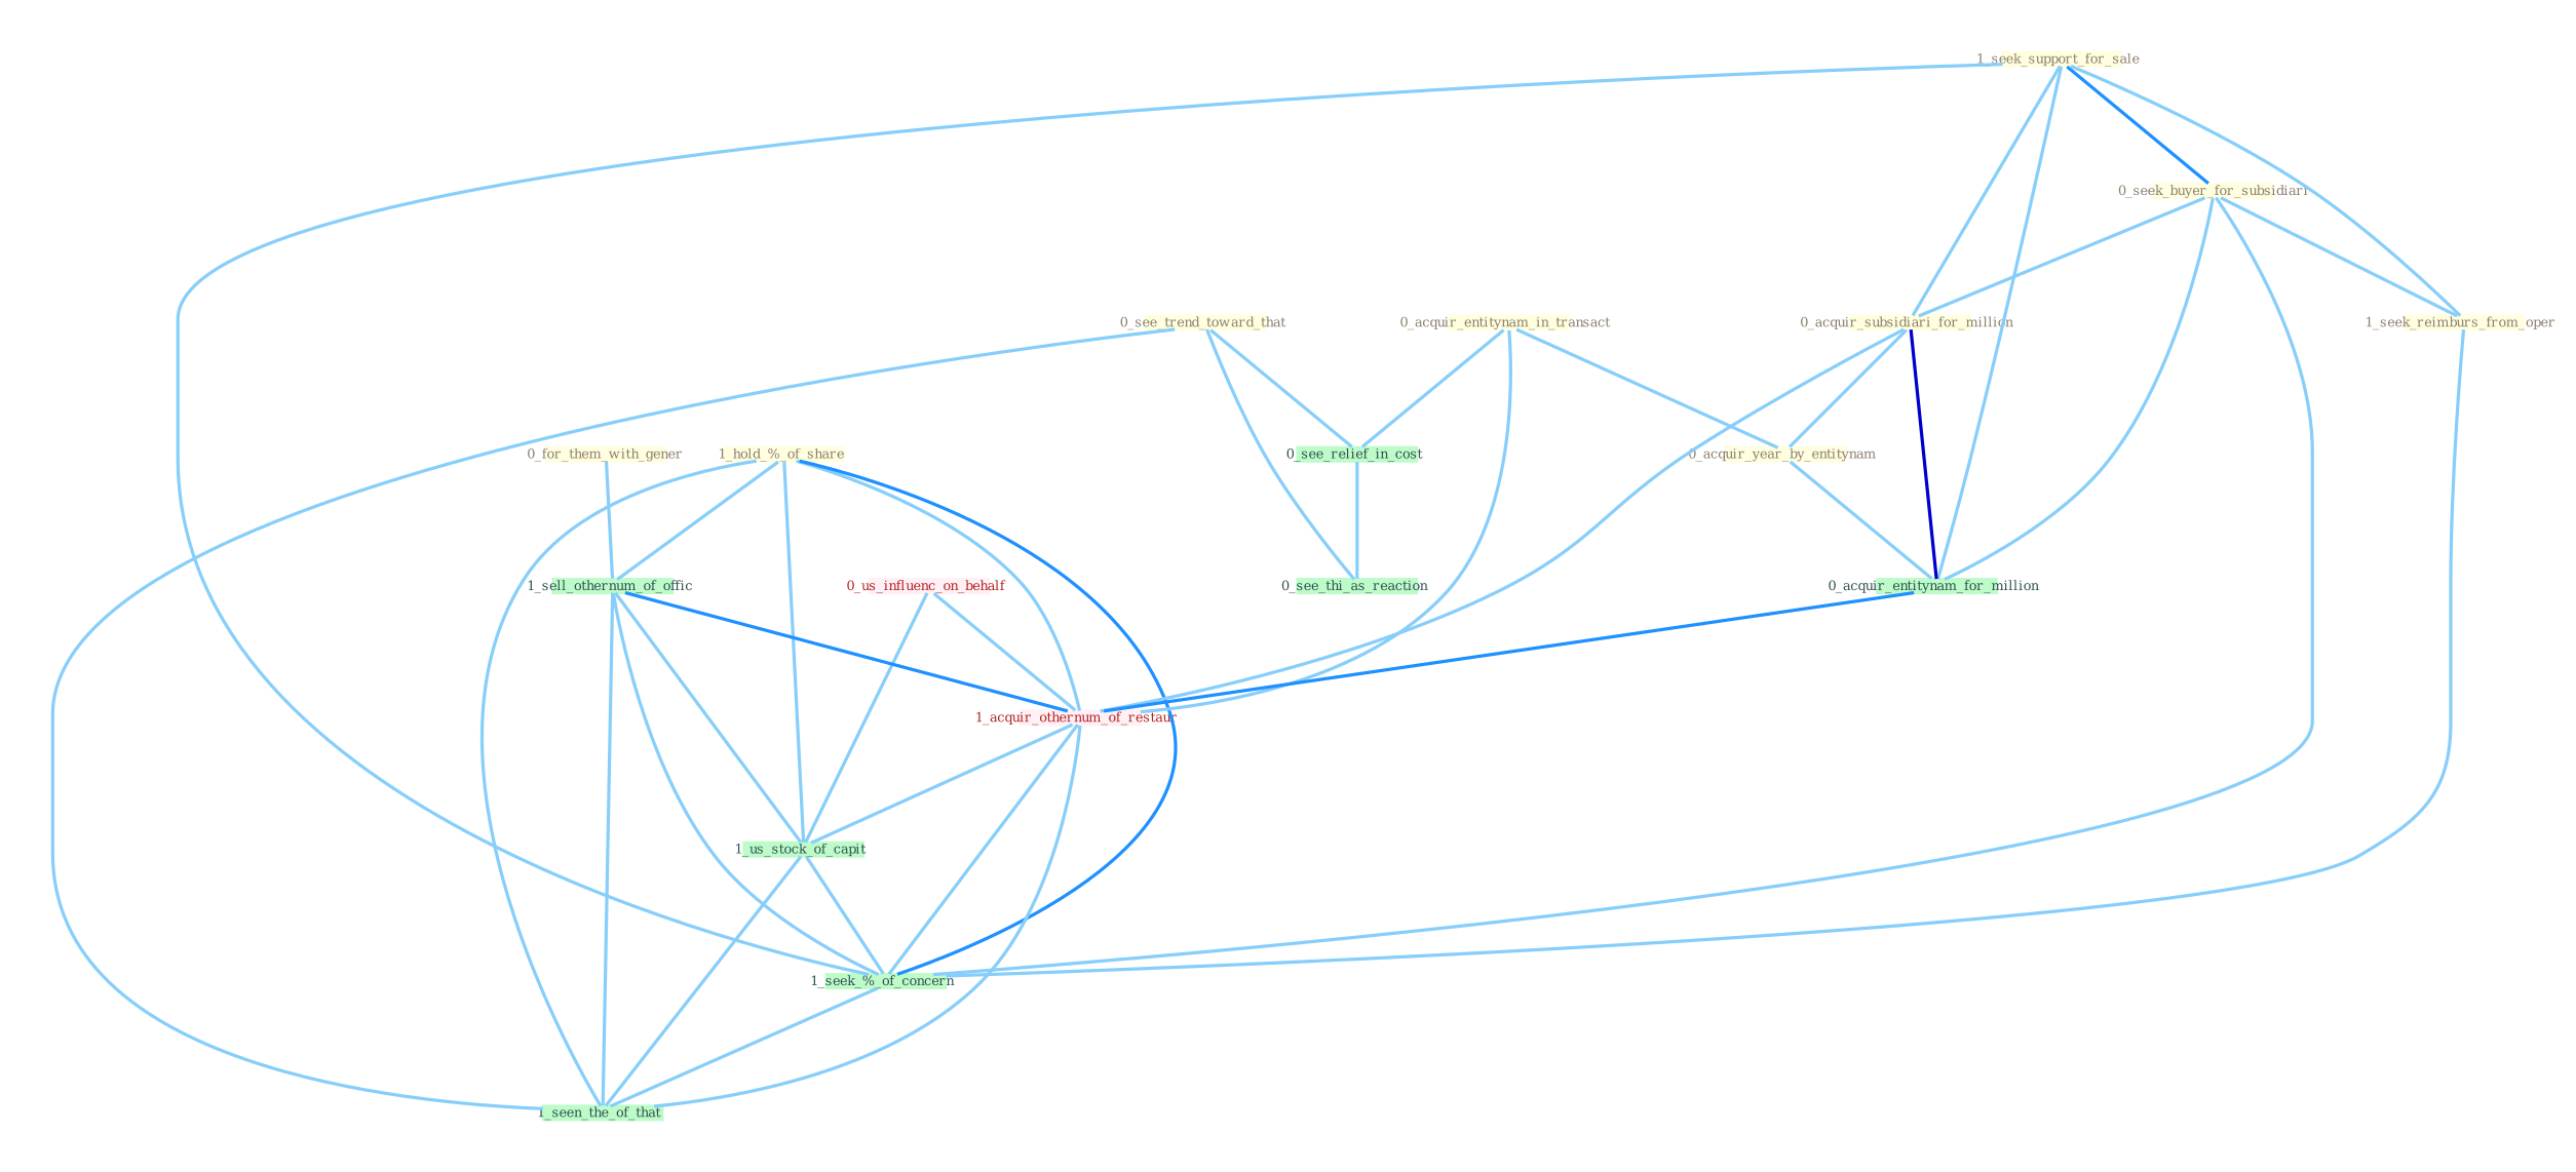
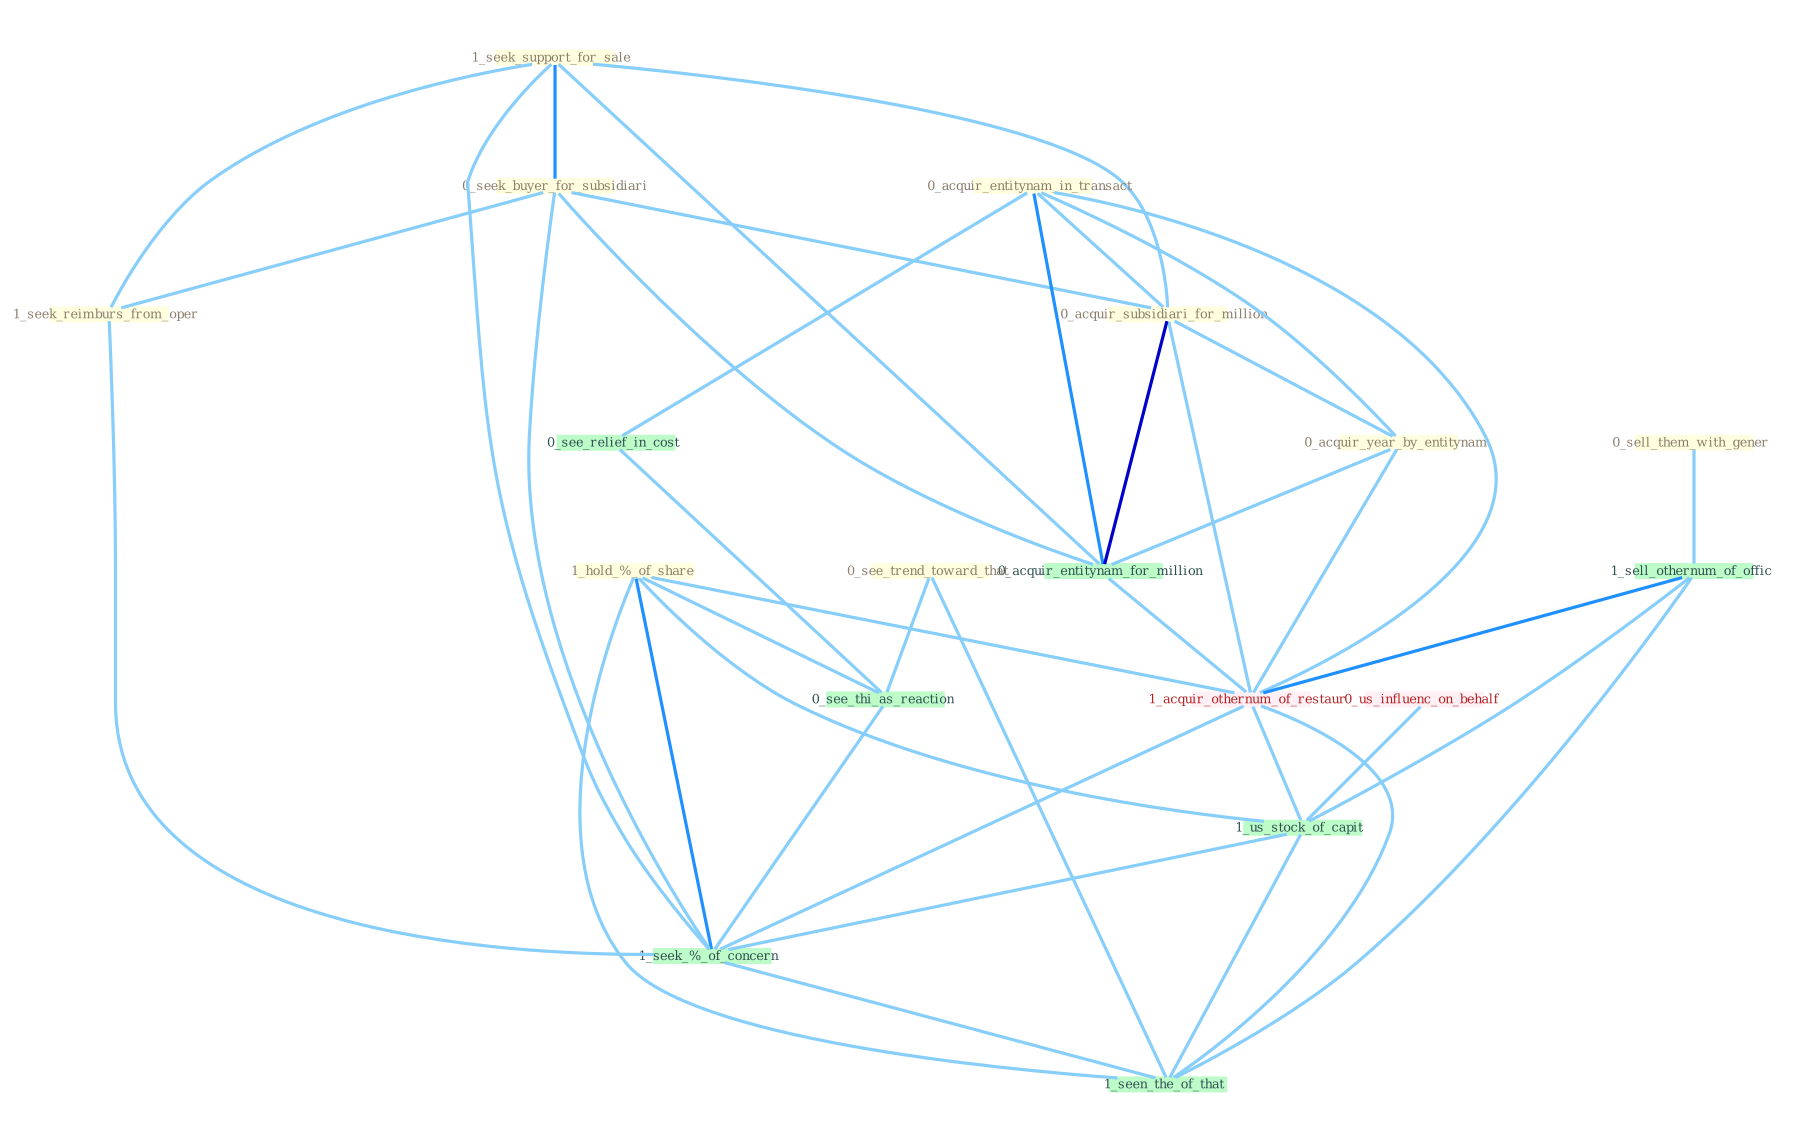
  graph {
    node [color="#ffffe0" fixedsize=true fontcolor="#8b7d6b" fontsize=4 shape=polygon style=filled]
    edge [color="#87cefa" w=1]
    "1_hold_%_of_share " [height=.06 width=.5]
    "1_seek_support_for_sale " [height=.06 width=.5]
    "0_see_trend_toward_that " [height=.06 width=.5]
    n4 [height=.06 label="0_seek_buyer_for_subsidiari" width=.5]
-   "0_sell_them_with_gener " [height=.06 width=.5 label="0_for_them_with_gener"]
+   "0_sell_them_with_gener " [height=.06 width=.5]
    "0_acquir_entitynam_in_transact " [height=.06 width=.5]
    "0_acquir_subsidiari_for_million " [height=.06 width=.5]
    "1_seek_reimburs_from_oper " [height=.06 width=.5]
    "0_acquir_year_by_entitynam " [height=.06 width=.5]
    "0_us_influenc_on_behalf " [color="#fff0f5" fontcolor="#b22222" height=.06 width=.5]
    "1_acquir_othernum_of_restaur " [color="#fff0f5" fontcolor="#b22222" height=.06 width=.5]
    "1_sell_othernum_of_offic " [color="#BDFCC9" fontcolor="#2f4f4f" height=.06 width=.5]
    "1_us_stock_of_capit " [color="#BDFCC9" fontcolor="#2f4f4f" height=.06 width=.5]
    "1_seek_%_of_concern " [color="#BDFCC9" fontcolor="#2f4f4f" height=.06 width=.5]
    "1_seen_the_of_that " [color="#BDFCC9" fontcolor="#2f4f4f" height=.06 width=.5]
    "0_acquir_entitynam_for_million " [color="#BDFCC9" fontcolor="#2f4f4f" height=.06 width=.5]
    "0_see_relief_in_cost " [color="#BDFCC9" fontcolor="#2f4f4f" height=.06 width=.5]
    "0_see_thi_as_reaction " [color="#BDFCC9" fontcolor="#2f4f4f" height=.06 width=.5]
    subgraph sub_1 {
      "1_hold_%_of_share "
      "1_seek_support_for_sale "
      "0_see_trend_toward_that "
      n4
      "0_sell_them_with_gener "
      "0_acquir_entitynam_in_transact "
      "0_acquir_subsidiari_for_million "
      "1_seek_reimburs_from_oper "
      "0_acquir_year_by_entitynam "
    }
    subgraph sub_2 {
      "0_us_influenc_on_behalf "
      "1_acquir_othernum_of_restaur "
    }
    "1_hold_%_of_share " -- "1_acquir_othernum_of_restaur "
-   "1_hold_%_of_share " -- "1_sell_othernum_of_offic "
+   "1_hold_%_of_share " -- "0_see_thi_as_reaction "
    "1_hold_%_of_share " -- "1_us_stock_of_capit "
    "1_hold_%_of_share " -- "1_seek_%_of_concern " [color="#1e90ff" w=2]
    "1_hold_%_of_share " -- "1_seen_the_of_that "
    "1_seek_support_for_sale " -- n4 [color="#1e90ff" w=2]
    "1_seek_support_for_sale " -- "0_acquir_subsidiari_for_million "
    "1_seek_support_for_sale " -- "1_seek_reimburs_from_oper "
    "1_seek_support_for_sale " -- "1_seek_%_of_concern "
    "1_seek_support_for_sale " -- "0_acquir_entitynam_for_million "
    "0_see_trend_toward_that " -- "1_seen_the_of_that "
-   "0_see_trend_toward_that " -- "0_see_relief_in_cost "
    "0_see_trend_toward_that " -- "0_see_thi_as_reaction "
    n4 -- "0_acquir_subsidiari_for_million "
    n4 -- "1_seek_reimburs_from_oper "
    n4 -- "1_seek_%_of_concern "
    n4 -- "0_acquir_entitynam_for_million "
    "0_sell_them_with_gener " -- "1_sell_othernum_of_offic "
+   "0_acquir_entitynam_in_transact " -- "0_acquir_subsidiari_for_million "
    "0_acquir_entitynam_in_transact " -- "0_acquir_year_by_entitynam "
    "0_acquir_entitynam_in_transact " -- "1_acquir_othernum_of_restaur "
+   "0_acquir_entitynam_in_transact " -- "0_acquir_entitynam_for_million " [color="#1e90ff" w=2]
    "0_acquir_entitynam_in_transact " -- "0_see_relief_in_cost "
    "0_acquir_subsidiari_for_million " -- "0_acquir_year_by_entitynam "
    "0_acquir_subsidiari_for_million " -- "1_acquir_othernum_of_restaur "
    "0_acquir_subsidiari_for_million " -- "0_acquir_entitynam_for_million " [color="#0000cd" w=3]
    "1_seek_reimburs_from_oper " -- "1_seek_%_of_concern "
-   "0_us_influenc_on_behalf " -- "1_acquir_othernum_of_restaur "
+   "0_acquir_year_by_entitynam " -- "1_acquir_othernum_of_restaur "
    "0_acquir_year_by_entitynam " -- "0_acquir_entitynam_for_million "
    "0_us_influenc_on_behalf " -- "1_us_stock_of_capit "
    "1_acquir_othernum_of_restaur " -- "1_us_stock_of_capit "
    "1_acquir_othernum_of_restaur " -- "1_seek_%_of_concern "
    "1_acquir_othernum_of_restaur " -- "1_seen_the_of_that "
    "1_sell_othernum_of_offic " -- "1_acquir_othernum_of_restaur " [color="#1e90ff" w=2]
    "1_sell_othernum_of_offic " -- "1_us_stock_of_capit "
-   "1_sell_othernum_of_offic " -- "1_seek_%_of_concern "
+   "0_see_thi_as_reaction " -- "1_seek_%_of_concern "
    "1_sell_othernum_of_offic " -- "1_seen_the_of_that "
    "1_us_stock_of_capit " -- "1_seek_%_of_concern "
    "1_us_stock_of_capit " -- "1_seen_the_of_that "
    "1_seek_%_of_concern " -- "1_seen_the_of_that "
-   "0_acquir_entitynam_for_million " -- "1_acquir_othernum_of_restaur " [color="#1e90ff"]
+   "0_acquir_entitynam_for_million " -- "1_acquir_othernum_of_restaur "
    "0_see_relief_in_cost " -- "0_see_thi_as_reaction "
  }
